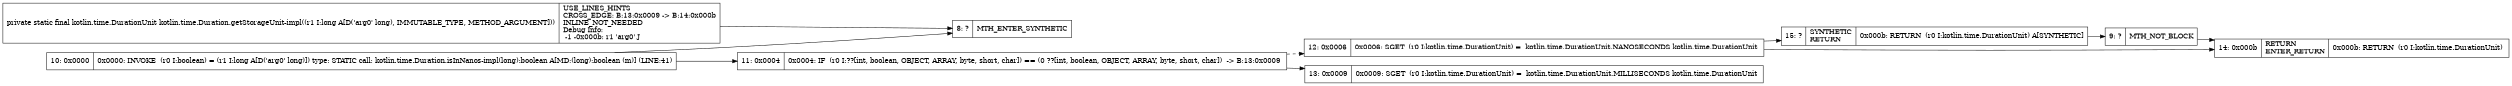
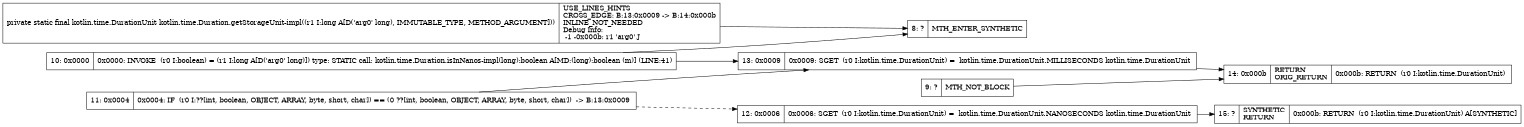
  digraph {
    rankdir=LR
    node [shape=record]
    n1 [label="{8\:\ ?|MTH_ENTER_SYNTHETIC\l}"]
    n2 [label="{10\:\ 0x0000|0x0000: INVOKE  (r0 I:boolean) = (r1 I:long A[D('arg0' long)]) type: STATIC call: kotlin.time.Duration.isInNanos\-impl(long):boolean A[MD:(long):boolean (m)] (LINE:41)\l}"]
    n3 [label="{11\:\ 0x0004|0x0004: IF  (r0 I:??[int, boolean, OBJECT, ARRAY, byte, short, char]) == (0 ??[int, boolean, OBJECT, ARRAY, byte, short, char])  \-\> B:13:0x0009 \l}"]
    n4 [label="{12\:\ 0x0006|0x0006: SGET  (r0 I:kotlin.time.DurationUnit) =  kotlin.time.DurationUnit.NANOSECONDS kotlin.time.DurationUnit \l}"]
    n5 [label="{13\:\ 0x0009|0x0009: SGET  (r0 I:kotlin.time.DurationUnit) =  kotlin.time.DurationUnit.MILLISECONDS kotlin.time.DurationUnit \l}"]
    n6 [label="{15\:\ ?|SYNTHETIC\lRETURN\l|0x000b: RETURN  (r0 I:kotlin.time.DurationUnit) A[SYNTHETIC]\l}"]
-   n7 [label="{14\:\ 0x000b|RETURN\lENTER_RETURN\l|0x000b: RETURN  (r0 I:kotlin.time.DurationUnit) \l}"]
+   n7 [label="{14\:\ 0x000b|RETURN\lORIG_RETURN\l|0x000b: RETURN  (r0 I:kotlin.time.DurationUnit) \l}"]
    n8 [label="{9\:\ ?|MTH_NOT_BLOCK\l}"]
    n9 [label="{private static final kotlin.time.DurationUnit kotlin.time.Duration.getStorageUnit\-impl((r1 I:long A[D('arg0' long), IMMUTABLE_TYPE, METHOD_ARGUMENT]))  | USE_LINES_HINTS\lCROSS_EDGE: B:13:0x0009 \-\> B:14:0x000b\lINLINE_NOT_NEEDED\lDebug Info:\l  \-1 \-0x000b: r1 'arg0' J\l}"]
    n2 -> n1
-   n2 -> n3
+   n2 -> n5
    n3 -> n4 [style=dashed]
    n3 -> n5
    n4 -> n6
-   n4 -> n7
-   n6 -> n8
+   n5 -> n7
    n8 -> n7
    n9 -> n1
  }
